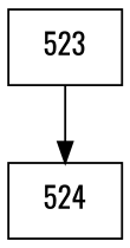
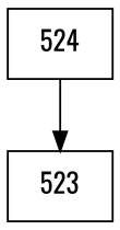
  digraph {
    fontname=Oswald
    node [shape=record fontname=Oswald]
    n1 [label="{524}"]
    n2 [label="{523}"]
-   n2 -> n1 [fontname=Oswald]
+   n1 -> n2 [fontname=Oswald]
  }
